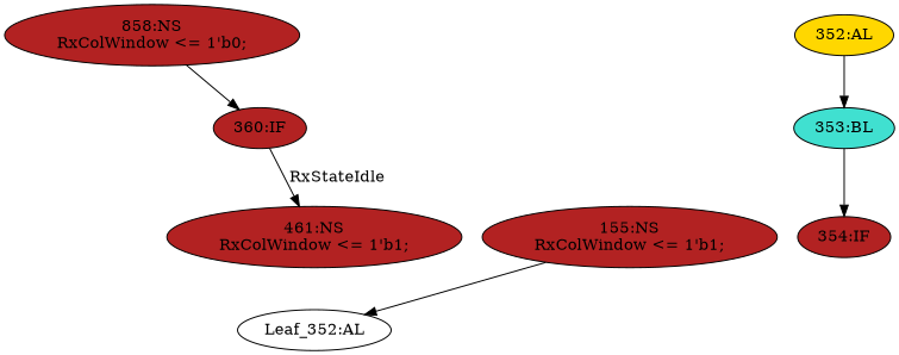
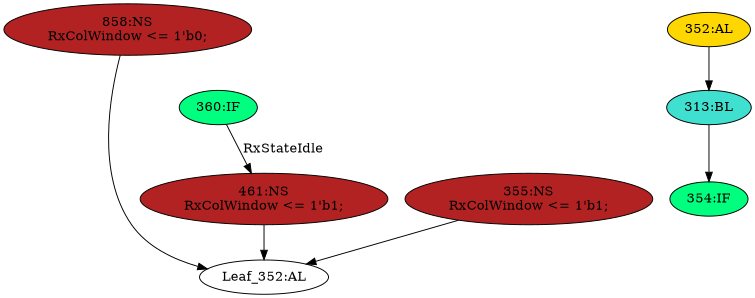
  strict digraph {
    node [fillcolor=firebrick statements="[]" style=filled typ=NonblockingSubstitution]
    edge [cond="[]" lineno=None]
    n1 [ast="<pyverilog.vparser.ast.NonblockingSubstitution object at 0x7f7882400ad0>" label="858:NS\nRxColWindow <= 1'b0;" statements="[<pyverilog.vparser.ast.NonblockingSubstitution object at 0x7f7882400ad0>]"]
    n2 [def_var="['RxColWindow']" label="Leaf_352:AL" fillcolor="" statements="" style="" typ=""]
-   n3 [ast="<pyverilog.vparser.ast.IfStatement object at 0x7f7882400890>" label="360:IF" typ=IfStatement]
+   n3 [ast="<pyverilog.vparser.ast.IfStatement object at 0x7f7882400890>" fillcolor=springgreen label="360:IF" typ=IfStatement]
    n4 [ast="<pyverilog.vparser.ast.NonblockingSubstitution object at 0x7f7882400910>" label="461:NS\nRxColWindow <= 1'b1;" statements="[<pyverilog.vparser.ast.NonblockingSubstitution object at 0x7f7882400910>]"]
-   n5 [ast="<pyverilog.vparser.ast.IfStatement object at 0x7f7882385090>" label="354:IF" typ=IfStatement]
-   n6 [ast="<pyverilog.vparser.ast.NonblockingSubstitution object at 0x7f78823850d0>" label="155:NS\nRxColWindow <= 1'b1;" statements="[<pyverilog.vparser.ast.NonblockingSubstitution object at 0x7f78823850d0>]"]
+   n5 [ast="<pyverilog.vparser.ast.IfStatement object at 0x7f7882385090>" fillcolor=springgreen label="354:IF" typ=IfStatement]
+   n6 [ast="<pyverilog.vparser.ast.NonblockingSubstitution object at 0x7f78823850d0>" label="355:NS\nRxColWindow <= 1'b1;" statements="[<pyverilog.vparser.ast.NonblockingSubstitution object at 0x7f78823850d0>]"]
    n7 [ast="<pyverilog.vparser.ast.Always object at 0x7f7882385250>" clk_sens=True fillcolor=gold label="352:AL" sens="['MRxClk', 'Reset']" typ=Always use_var="['Reset', 'RxStateIdle', 'CollValid', 'RxByteCnt', 'Collision', 'RxStateData']"]
-   n8 [ast="<pyverilog.vparser.ast.Block object at 0x7f78823853d0>" fillcolor=turquoise label="353:BL" typ=Block]
-   n1 -> n3
+   n8 [ast="<pyverilog.vparser.ast.Block object at 0x7f78823853d0>" fillcolor=turquoise label="313:BL" typ=Block]
+   n1 -> n2
    n3 -> n4 [cond="['RxStateIdle']" label=RxStateIdle lineno=360]
+   n4 -> n2
    n6 -> n2
    n7 -> n8
    n8 -> n5
  }
